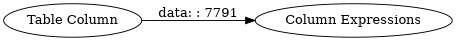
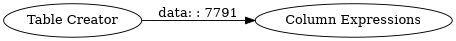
  digraph {
    rankdir=LR
-   n1 [label="Table Column"]
+   n1 [label="Table Creator"]
    n2 [label="Column Expressions"]
    n1 -> n2 [label="data: : 7791"]
  }
